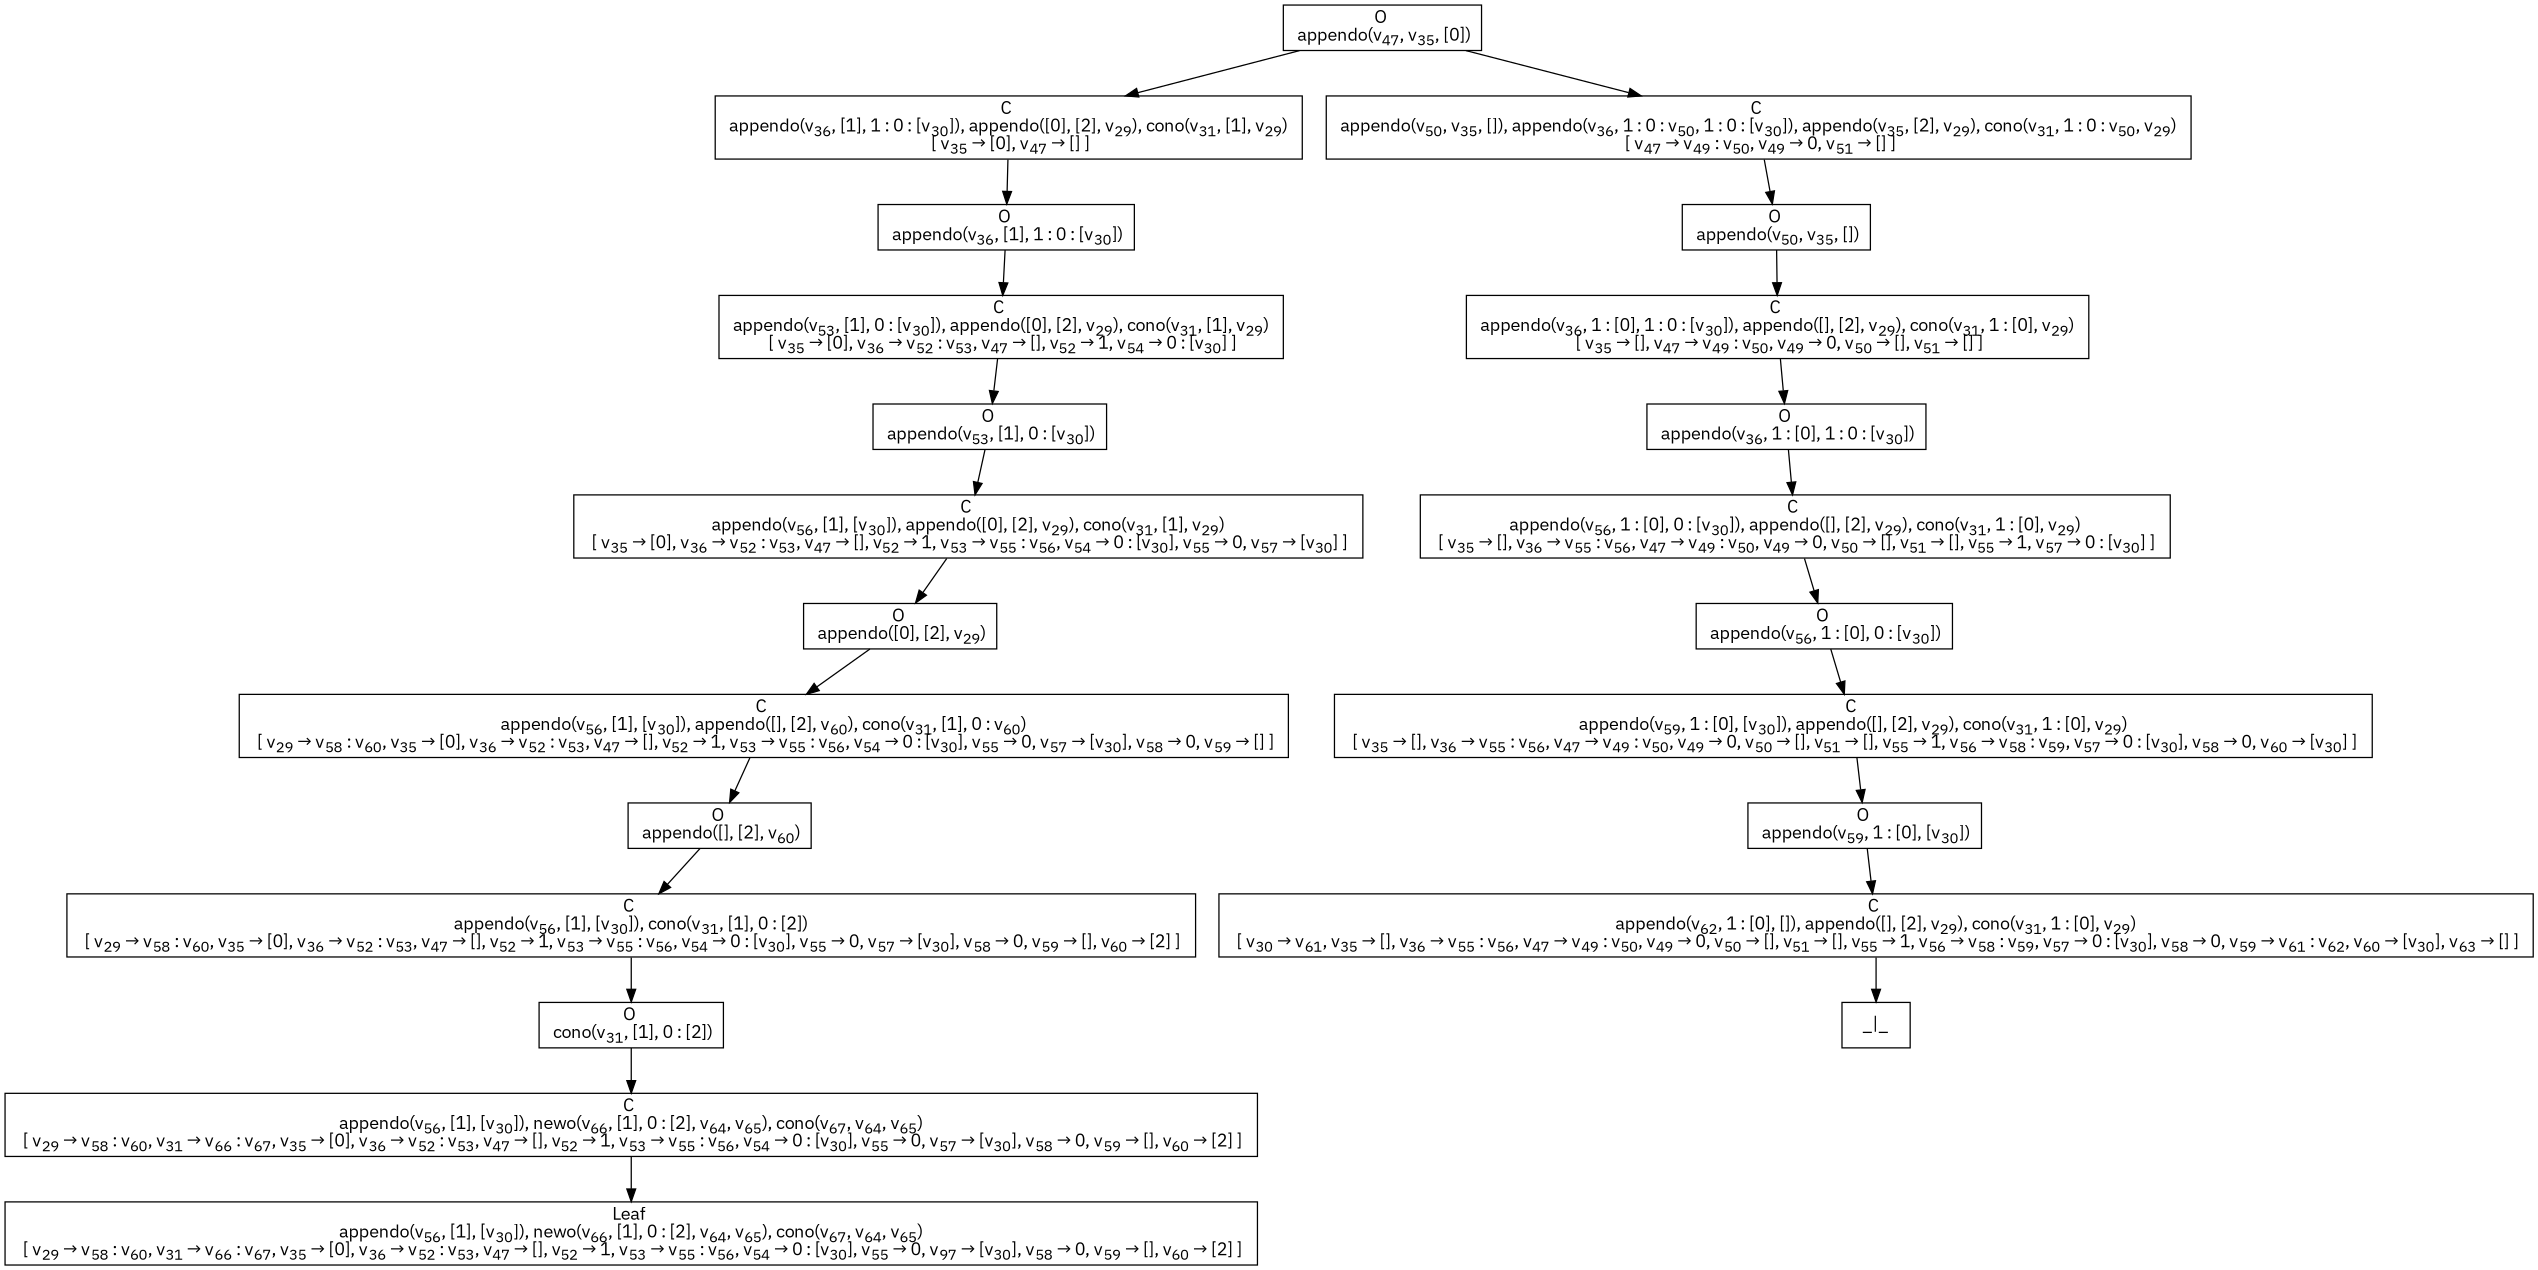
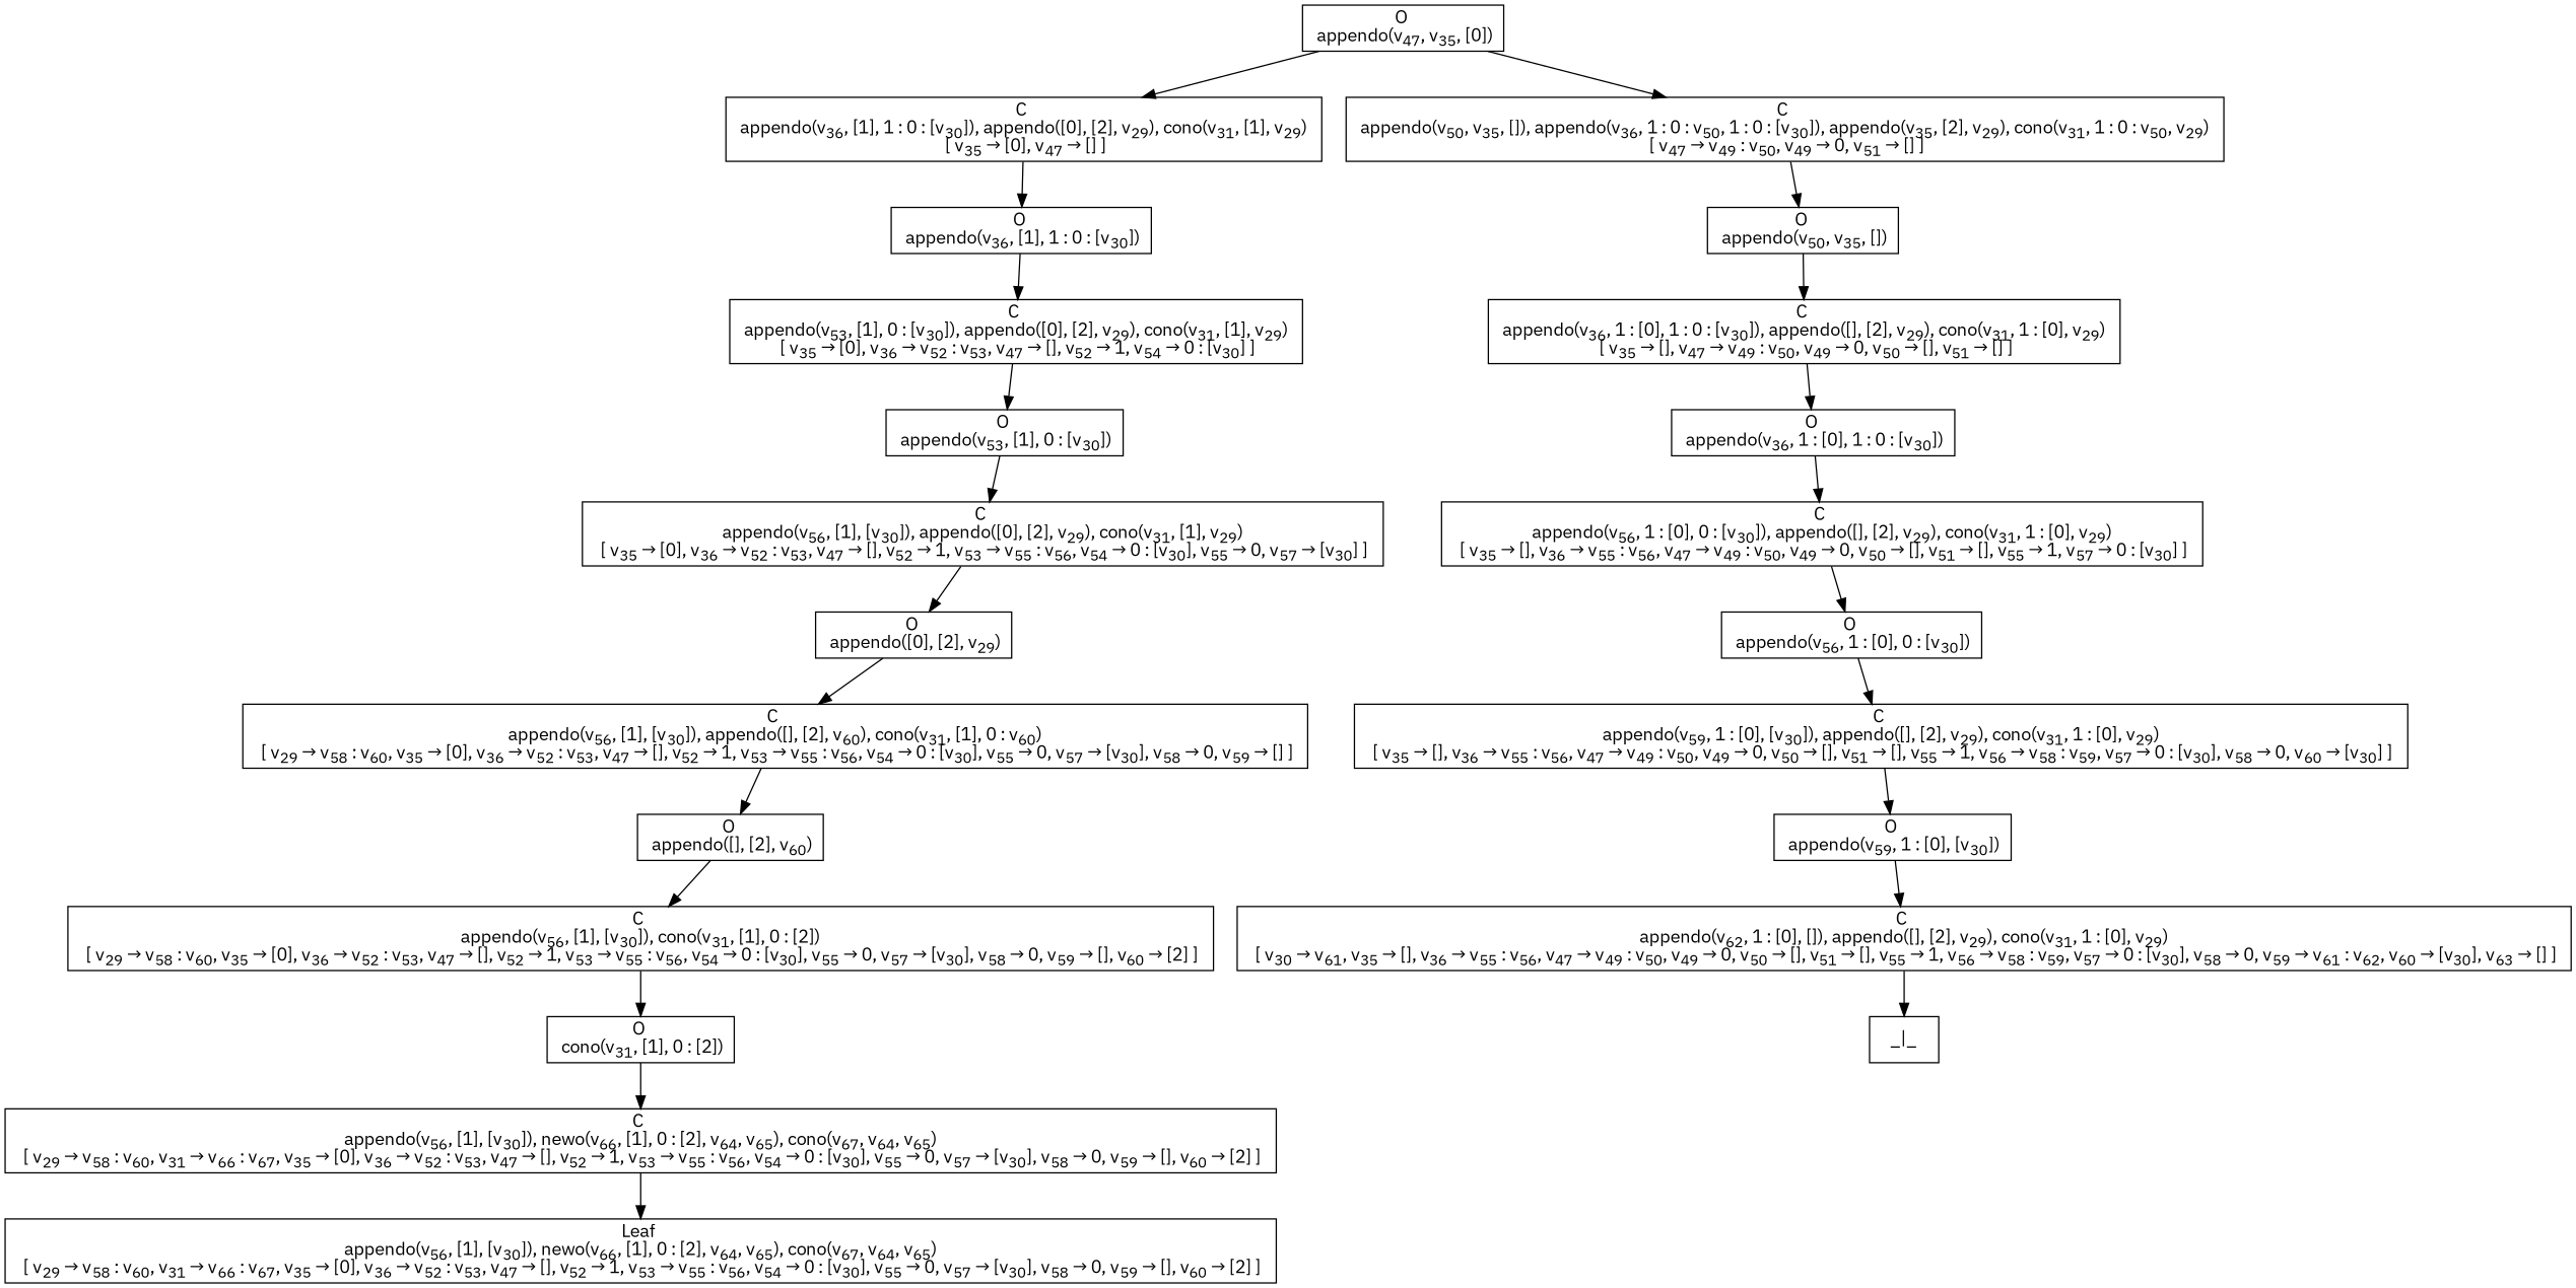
  digraph {
    rankdir=TB
    fontname="IBM Plex Sans"
    node [fillcolor=white shape=box style=filled fontname="IBM Plex Sans"]
    edge [fontname="IBM Plex Sans"]
    n1 [label=<O <BR/> appendo(v<SUB>47</SUB>, v<SUB>35</SUB>, [0])>]
    n2 [label=<C <BR/> appendo(v<SUB>36</SUB>, [1], 1 : 0 : [v<SUB>30</SUB>]), appendo([0], [2], v<SUB>29</SUB>), cono(v<SUB>31</SUB>, [1], v<SUB>29</SUB>) <BR/>  [ v<SUB>35</SUB> &rarr; [0], v<SUB>47</SUB> &rarr; [] ] >]
    n3 [label=<C <BR/> appendo(v<SUB>50</SUB>, v<SUB>35</SUB>, []), appendo(v<SUB>36</SUB>, 1 : 0 : v<SUB>50</SUB>, 1 : 0 : [v<SUB>30</SUB>]), appendo(v<SUB>35</SUB>, [2], v<SUB>29</SUB>), cono(v<SUB>31</SUB>, 1 : 0 : v<SUB>50</SUB>, v<SUB>29</SUB>) <BR/>  [ v<SUB>47</SUB> &rarr; v<SUB>49</SUB> : v<SUB>50</SUB>, v<SUB>49</SUB> &rarr; 0, v<SUB>51</SUB> &rarr; [] ] >]
    n4 [label=<O <BR/> appendo(v<SUB>36</SUB>, [1], 1 : 0 : [v<SUB>30</SUB>])>]
    n5 [label=<O <BR/> appendo(v<SUB>50</SUB>, v<SUB>35</SUB>, [])>]
    n6 [label=<C <BR/> appendo(v<SUB>53</SUB>, [1], 0 : [v<SUB>30</SUB>]), appendo([0], [2], v<SUB>29</SUB>), cono(v<SUB>31</SUB>, [1], v<SUB>29</SUB>) <BR/>  [ v<SUB>35</SUB> &rarr; [0], v<SUB>36</SUB> &rarr; v<SUB>52</SUB> : v<SUB>53</SUB>, v<SUB>47</SUB> &rarr; [], v<SUB>52</SUB> &rarr; 1, v<SUB>54</SUB> &rarr; 0 : [v<SUB>30</SUB>] ] >]
    n7 [label=<O <BR/> appendo(v<SUB>53</SUB>, [1], 0 : [v<SUB>30</SUB>])>]
    n8 [label=<C <BR/> appendo(v<SUB>56</SUB>, [1], [v<SUB>30</SUB>]), appendo([0], [2], v<SUB>29</SUB>), cono(v<SUB>31</SUB>, [1], v<SUB>29</SUB>) <BR/>  [ v<SUB>35</SUB> &rarr; [0], v<SUB>36</SUB> &rarr; v<SUB>52</SUB> : v<SUB>53</SUB>, v<SUB>47</SUB> &rarr; [], v<SUB>52</SUB> &rarr; 1, v<SUB>53</SUB> &rarr; v<SUB>55</SUB> : v<SUB>56</SUB>, v<SUB>54</SUB> &rarr; 0 : [v<SUB>30</SUB>], v<SUB>55</SUB> &rarr; 0, v<SUB>57</SUB> &rarr; [v<SUB>30</SUB>] ] >]
    n9 [label=<O <BR/> appendo([0], [2], v<SUB>29</SUB>)>]
    n10 [label=<C <BR/> appendo(v<SUB>56</SUB>, [1], [v<SUB>30</SUB>]), appendo([], [2], v<SUB>60</SUB>), cono(v<SUB>31</SUB>, [1], 0 : v<SUB>60</SUB>) <BR/>  [ v<SUB>29</SUB> &rarr; v<SUB>58</SUB> : v<SUB>60</SUB>, v<SUB>35</SUB> &rarr; [0], v<SUB>36</SUB> &rarr; v<SUB>52</SUB> : v<SUB>53</SUB>, v<SUB>47</SUB> &rarr; [], v<SUB>52</SUB> &rarr; 1, v<SUB>53</SUB> &rarr; v<SUB>55</SUB> : v<SUB>56</SUB>, v<SUB>54</SUB> &rarr; 0 : [v<SUB>30</SUB>], v<SUB>55</SUB> &rarr; 0, v<SUB>57</SUB> &rarr; [v<SUB>30</SUB>], v<SUB>58</SUB> &rarr; 0, v<SUB>59</SUB> &rarr; [] ] >]
    n11 [label=<O <BR/> appendo([], [2], v<SUB>60</SUB>)>]
    n12 [label=<C <BR/> appendo(v<SUB>56</SUB>, [1], [v<SUB>30</SUB>]), cono(v<SUB>31</SUB>, [1], 0 : [2]) <BR/>  [ v<SUB>29</SUB> &rarr; v<SUB>58</SUB> : v<SUB>60</SUB>, v<SUB>35</SUB> &rarr; [0], v<SUB>36</SUB> &rarr; v<SUB>52</SUB> : v<SUB>53</SUB>, v<SUB>47</SUB> &rarr; [], v<SUB>52</SUB> &rarr; 1, v<SUB>53</SUB> &rarr; v<SUB>55</SUB> : v<SUB>56</SUB>, v<SUB>54</SUB> &rarr; 0 : [v<SUB>30</SUB>], v<SUB>55</SUB> &rarr; 0, v<SUB>57</SUB> &rarr; [v<SUB>30</SUB>], v<SUB>58</SUB> &rarr; 0, v<SUB>59</SUB> &rarr; [], v<SUB>60</SUB> &rarr; [2] ] >]
    n13 [label=<O <BR/> cono(v<SUB>31</SUB>, [1], 0 : [2])>]
    n14 [label=<C <BR/> appendo(v<SUB>56</SUB>, [1], [v<SUB>30</SUB>]), newo(v<SUB>66</SUB>, [1], 0 : [2], v<SUB>64</SUB>, v<SUB>65</SUB>), cono(v<SUB>67</SUB>, v<SUB>64</SUB>, v<SUB>65</SUB>) <BR/>  [ v<SUB>29</SUB> &rarr; v<SUB>58</SUB> : v<SUB>60</SUB>, v<SUB>31</SUB> &rarr; v<SUB>66</SUB> : v<SUB>67</SUB>, v<SUB>35</SUB> &rarr; [0], v<SUB>36</SUB> &rarr; v<SUB>52</SUB> : v<SUB>53</SUB>, v<SUB>47</SUB> &rarr; [], v<SUB>52</SUB> &rarr; 1, v<SUB>53</SUB> &rarr; v<SUB>55</SUB> : v<SUB>56</SUB>, v<SUB>54</SUB> &rarr; 0 : [v<SUB>30</SUB>], v<SUB>55</SUB> &rarr; 0, v<SUB>57</SUB> &rarr; [v<SUB>30</SUB>], v<SUB>58</SUB> &rarr; 0, v<SUB>59</SUB> &rarr; [], v<SUB>60</SUB> &rarr; [2] ] >]
-   n15 [label=<Leaf <BR/> appendo(v<SUB>56</SUB>, [1], [v<SUB>30</SUB>]), newo(v<SUB>66</SUB>, [1], 0 : [2], v<SUB>64</SUB>, v<SUB>65</SUB>), cono(v<SUB>67</SUB>, v<SUB>64</SUB>, v<SUB>65</SUB>) <BR/>  [ v<SUB>29</SUB> &rarr; v<SUB>58</SUB> : v<SUB>60</SUB>, v<SUB>31</SUB> &rarr; v<SUB>66</SUB> : v<SUB>67</SUB>, v<SUB>35</SUB> &rarr; [0], v<SUB>36</SUB> &rarr; v<SUB>52</SUB> : v<SUB>53</SUB>, v<SUB>47</SUB> &rarr; [], v<SUB>52</SUB> &rarr; 1, v<SUB>53</SUB> &rarr; v<SUB>55</SUB> : v<SUB>56</SUB>, v<SUB>54</SUB> &rarr; 0 : [v<SUB>30</SUB>], v<SUB>55</SUB> &rarr; 0, v<SUB>97</SUB> &rarr; [v<SUB>30</SUB>], v<SUB>58</SUB> &rarr; 0, v<SUB>59</SUB> &rarr; [], v<SUB>60</SUB> &rarr; [2] ] >]
+   n15 [label=<Leaf <BR/> appendo(v<SUB>56</SUB>, [1], [v<SUB>30</SUB>]), newo(v<SUB>66</SUB>, [1], 0 : [2], v<SUB>64</SUB>, v<SUB>65</SUB>), cono(v<SUB>67</SUB>, v<SUB>64</SUB>, v<SUB>65</SUB>) <BR/>  [ v<SUB>29</SUB> &rarr; v<SUB>58</SUB> : v<SUB>60</SUB>, v<SUB>31</SUB> &rarr; v<SUB>66</SUB> : v<SUB>67</SUB>, v<SUB>35</SUB> &rarr; [0], v<SUB>36</SUB> &rarr; v<SUB>52</SUB> : v<SUB>53</SUB>, v<SUB>47</SUB> &rarr; [], v<SUB>52</SUB> &rarr; 1, v<SUB>53</SUB> &rarr; v<SUB>55</SUB> : v<SUB>56</SUB>, v<SUB>54</SUB> &rarr; 0 : [v<SUB>30</SUB>], v<SUB>55</SUB> &rarr; 0, v<SUB>57</SUB> &rarr; [v<SUB>30</SUB>], v<SUB>58</SUB> &rarr; 0, v<SUB>59</SUB> &rarr; [], v<SUB>60</SUB> &rarr; [2] ] >]
    n16 [label=<C <BR/> appendo(v<SUB>36</SUB>, 1 : [0], 1 : 0 : [v<SUB>30</SUB>]), appendo([], [2], v<SUB>29</SUB>), cono(v<SUB>31</SUB>, 1 : [0], v<SUB>29</SUB>) <BR/>  [ v<SUB>35</SUB> &rarr; [], v<SUB>47</SUB> &rarr; v<SUB>49</SUB> : v<SUB>50</SUB>, v<SUB>49</SUB> &rarr; 0, v<SUB>50</SUB> &rarr; [], v<SUB>51</SUB> &rarr; [] ] >]
    n17 [label=<O <BR/> appendo(v<SUB>36</SUB>, 1 : [0], 1 : 0 : [v<SUB>30</SUB>])>]
    n18 [label=<C <BR/> appendo(v<SUB>56</SUB>, 1 : [0], 0 : [v<SUB>30</SUB>]), appendo([], [2], v<SUB>29</SUB>), cono(v<SUB>31</SUB>, 1 : [0], v<SUB>29</SUB>) <BR/>  [ v<SUB>35</SUB> &rarr; [], v<SUB>36</SUB> &rarr; v<SUB>55</SUB> : v<SUB>56</SUB>, v<SUB>47</SUB> &rarr; v<SUB>49</SUB> : v<SUB>50</SUB>, v<SUB>49</SUB> &rarr; 0, v<SUB>50</SUB> &rarr; [], v<SUB>51</SUB> &rarr; [], v<SUB>55</SUB> &rarr; 1, v<SUB>57</SUB> &rarr; 0 : [v<SUB>30</SUB>] ] >]
    n19 [label=<O <BR/> appendo(v<SUB>56</SUB>, 1 : [0], 0 : [v<SUB>30</SUB>])>]
    n20 [label=<C <BR/> appendo(v<SUB>59</SUB>, 1 : [0], [v<SUB>30</SUB>]), appendo([], [2], v<SUB>29</SUB>), cono(v<SUB>31</SUB>, 1 : [0], v<SUB>29</SUB>) <BR/>  [ v<SUB>35</SUB> &rarr; [], v<SUB>36</SUB> &rarr; v<SUB>55</SUB> : v<SUB>56</SUB>, v<SUB>47</SUB> &rarr; v<SUB>49</SUB> : v<SUB>50</SUB>, v<SUB>49</SUB> &rarr; 0, v<SUB>50</SUB> &rarr; [], v<SUB>51</SUB> &rarr; [], v<SUB>55</SUB> &rarr; 1, v<SUB>56</SUB> &rarr; v<SUB>58</SUB> : v<SUB>59</SUB>, v<SUB>57</SUB> &rarr; 0 : [v<SUB>30</SUB>], v<SUB>58</SUB> &rarr; 0, v<SUB>60</SUB> &rarr; [v<SUB>30</SUB>] ] >]
    n21 [label=<O <BR/> appendo(v<SUB>59</SUB>, 1 : [0], [v<SUB>30</SUB>])>]
    n22 [label=<C <BR/> appendo(v<SUB>62</SUB>, 1 : [0], []), appendo([], [2], v<SUB>29</SUB>), cono(v<SUB>31</SUB>, 1 : [0], v<SUB>29</SUB>) <BR/>  [ v<SUB>30</SUB> &rarr; v<SUB>61</SUB>, v<SUB>35</SUB> &rarr; [], v<SUB>36</SUB> &rarr; v<SUB>55</SUB> : v<SUB>56</SUB>, v<SUB>47</SUB> &rarr; v<SUB>49</SUB> : v<SUB>50</SUB>, v<SUB>49</SUB> &rarr; 0, v<SUB>50</SUB> &rarr; [], v<SUB>51</SUB> &rarr; [], v<SUB>55</SUB> &rarr; 1, v<SUB>56</SUB> &rarr; v<SUB>58</SUB> : v<SUB>59</SUB>, v<SUB>57</SUB> &rarr; 0 : [v<SUB>30</SUB>], v<SUB>58</SUB> &rarr; 0, v<SUB>59</SUB> &rarr; v<SUB>61</SUB> : v<SUB>62</SUB>, v<SUB>60</SUB> &rarr; [v<SUB>30</SUB>], v<SUB>63</SUB> &rarr; [] ] >]
    n23 [label=<_|_>]
    n1 -> n2
    n1 -> n3
    n2 -> n4
    n3 -> n5
    n4 -> n6
    n5 -> n16
    n6 -> n7
    n7 -> n8
    n8 -> n9
    n9 -> n10
    n10 -> n11
    n11 -> n12
    n12 -> n13
    n13 -> n14
    n14 -> n15
    n16 -> n17
    n17 -> n18
    n18 -> n19
    n19 -> n20
    n20 -> n21
    n21 -> n22
    n22 -> n23
  }
